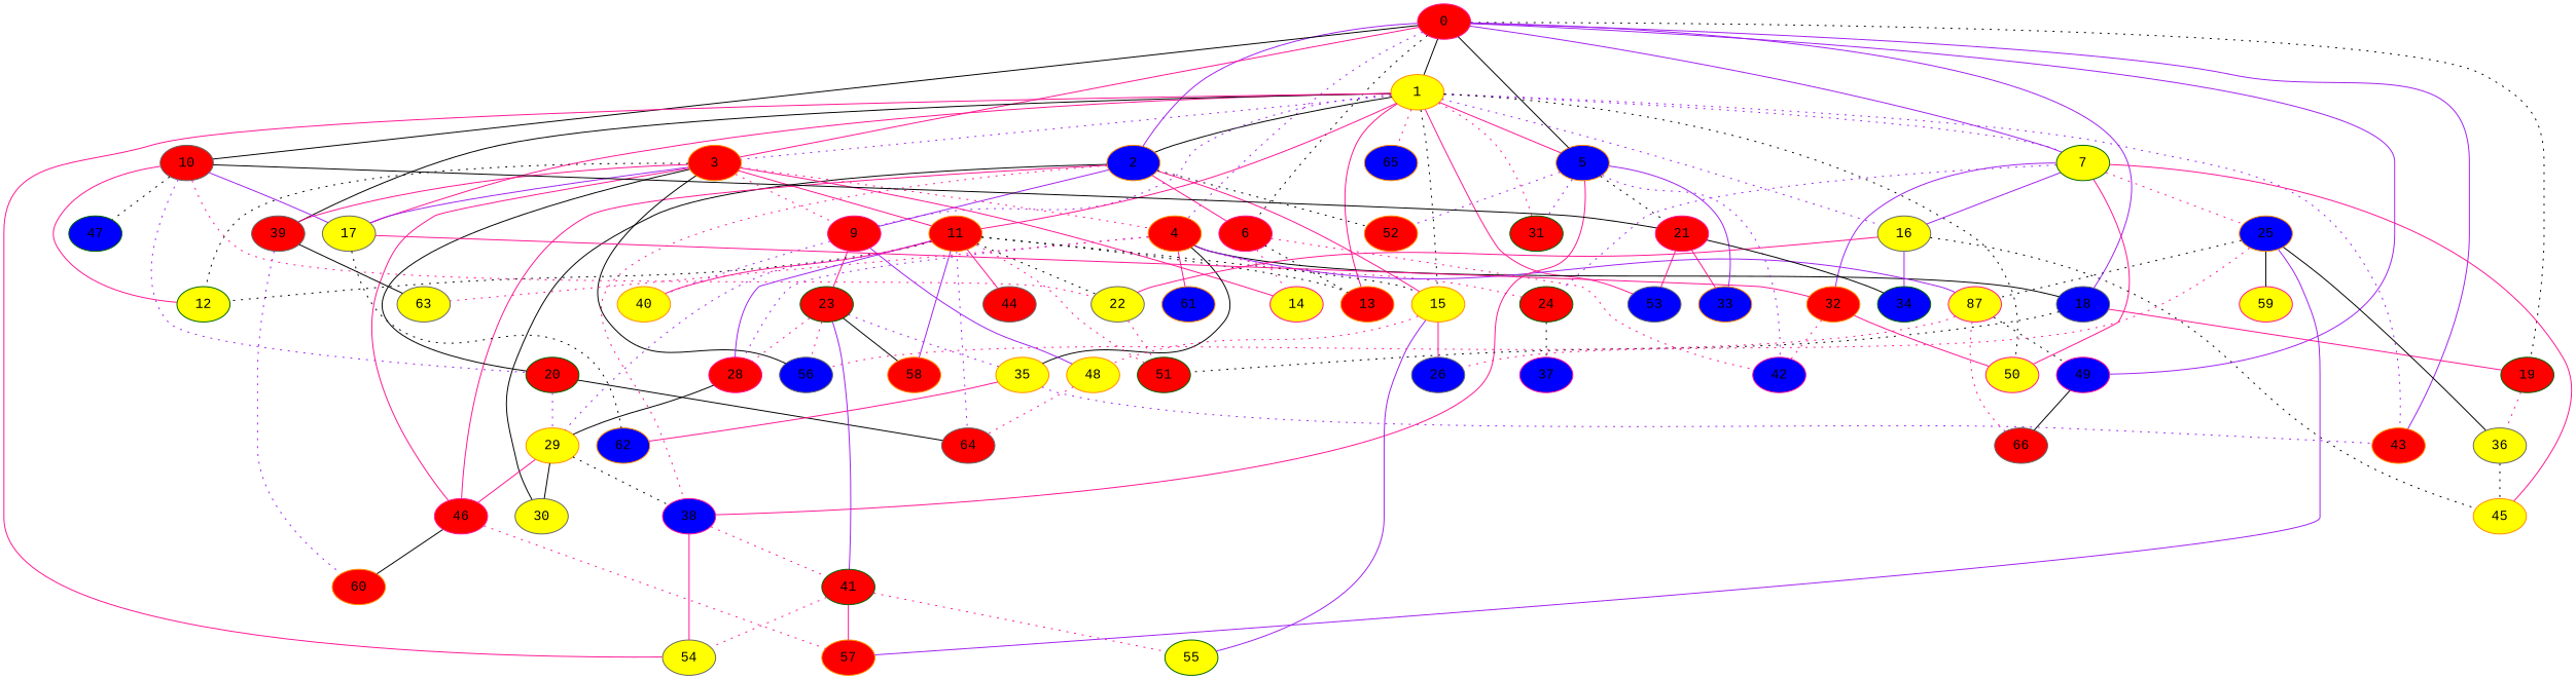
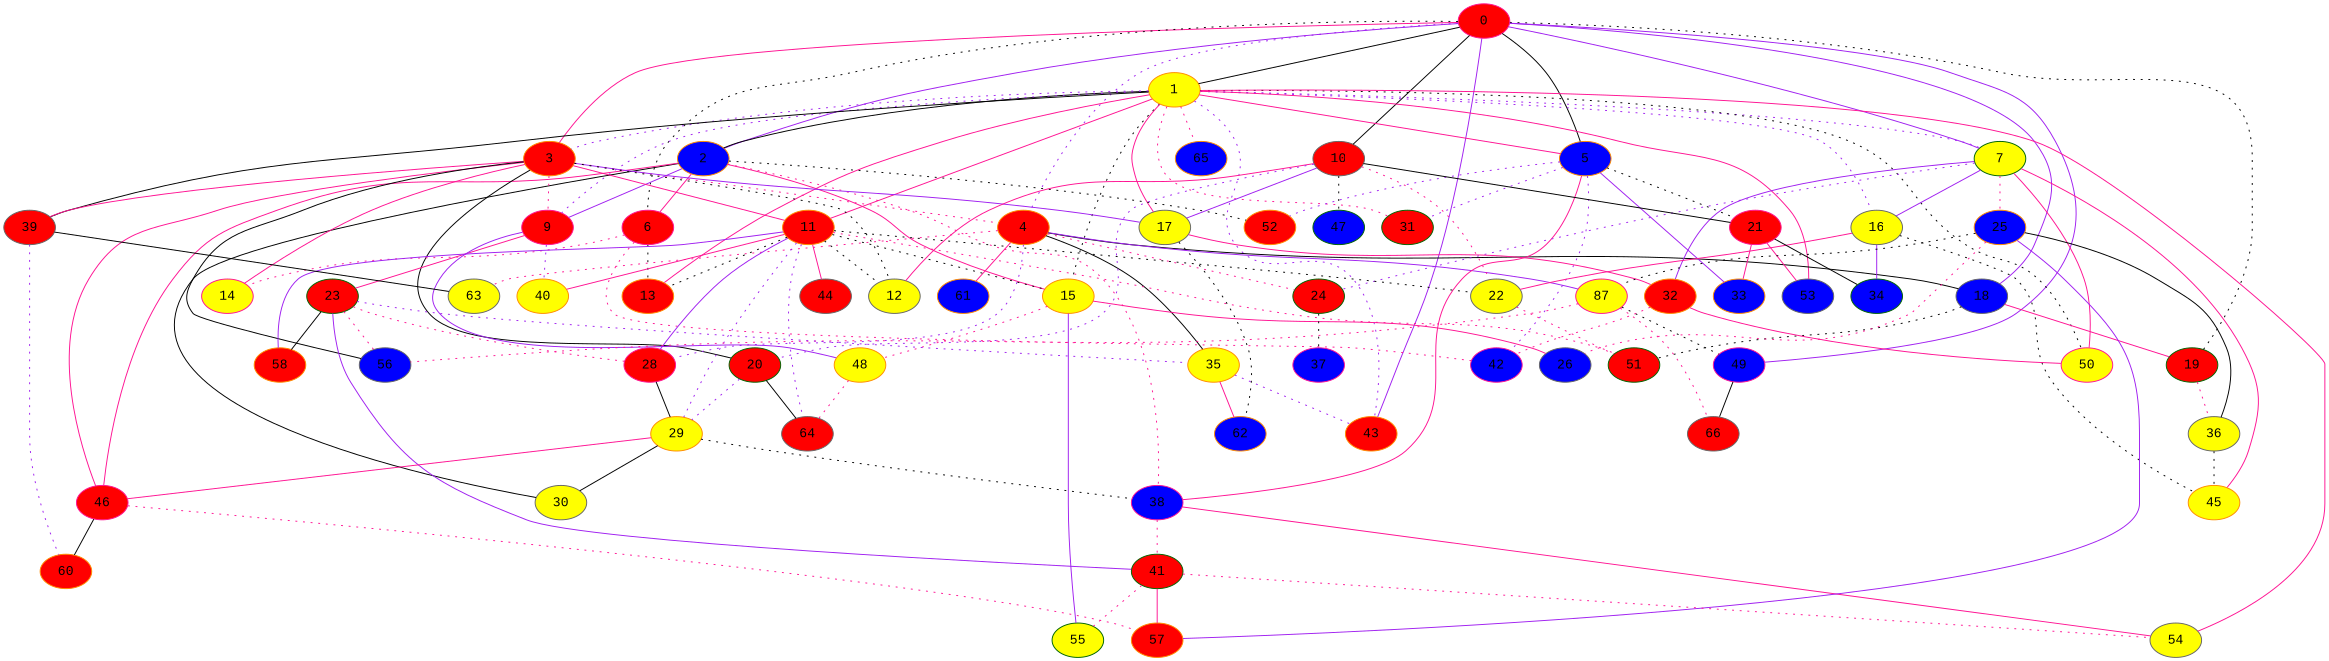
  graph {
    fontname="Liberation Mono"
    node [color=darkorange fillcolor=red fontname="Liberation Mono" style=filled]
    edge [color=deeppink fontname="Liberation Mono" style=solid]
    0 [color=deeppink]
    1 [fillcolor=yellow]
    2 [fillcolor=blue]
    3
    4
    5 [fillcolor=blue]
    6 [color=deeppink]
    7 [color=darkgreen fillcolor=yellow]
    10 [color=gray40]
    18 [color=gray40 fillcolor=blue]
    19 [color=darkgreen]
    43
    49 [color=deeppink fillcolor=blue]
    9 [color=deeppink]
    11
    13
    15 [fillcolor=yellow]
    16 [color=gray40 fillcolor=yellow]
    17 [color=gray40 fillcolor=yellow]
    31 [color=darkgreen]
    39 [color=gray40]
    50 [color=deeppink fillcolor=yellow]
    53 [color=gray40 fillcolor=blue]
    54 [color=gray40 fillcolor=yellow]
    65 [fillcolor=blue]
    30 [color=gray40 fillcolor=yellow]
    38 [color=deeppink fillcolor=blue]
    46 [color=deeppink]
    52
-   12 [color=darkgreen fillcolor=yellow]
+   12 [color=gray40 fillcolor=yellow]
    14 [color=deeppink fillcolor=yellow]
    20 [color=darkgreen]
    56 [color=gray40 fillcolor=blue]
    24 [color=darkgreen]
    n35 [color=deeppink fillcolor=yellow label=87]
    28 [color=deeppink]
    35 [fillcolor=yellow]
    61 [fillcolor=blue]
    63 [color=gray40 fillcolor=yellow]
    21 [color=deeppink]
    33 [fillcolor=blue]
    42 [color=deeppink fillcolor=blue]
    25 [fillcolor=blue]
    32
    45 [fillcolor=yellow]
    22 [color=gray40 fillcolor=yellow]
    47 [color=darkgreen fillcolor=blue]
    51 [color=darkgreen]
    36 [color=gray40 fillcolor=yellow]
    66 [color=gray40]
    23 [color=darkgreen]
    40 [fillcolor=yellow]
    48 [fillcolor=yellow]
    29 [fillcolor=yellow]
    44 [color=gray40]
    58
    64 [color=gray40]
    26 [color=gray40 fillcolor=blue]
    55 [color=darkgreen fillcolor=yellow]
    34 [color=darkgreen fillcolor=blue]
    62 [fillcolor=blue]
    60
    41 [color=darkgreen]
    57
    37 [color=deeppink fillcolor=blue]
-   59 [color=deeppink fillcolor=yellow]
    0 -- 1 [color=black]
    0 -- 2 [color=purple]
    0 -- 3
    0 -- 4 [color=purple style=dotted]
    0 -- 5 [color=black]
    0 -- 6 [color=black style=dotted]
    0 -- 7 [color=purple]
    0 -- 10 [color=black]
    0 -- 18 [color=purple]
    0 -- 19 [color=black style=dotted]
    0 -- 43 [color=purple]
    0 -- 49 [color=purple]
    1 -- 2 [color=black]
    1 -- 3 [color=purple style=dotted]
    1 -- 5
    1 -- 7 [color=purple style=dotted]
    1 -- 43 [color=purple style=dotted]
    1 -- 9 [color=purple style=dotted]
    1 -- 11
    1 -- 13
    1 -- 15 [color=black style=dotted]
    1 -- 16 [color=purple style=dotted]
    1 -- 17
    1 -- 31 [style=dotted]
    1 -- 39 [color=black]
    1 -- 50 [color=black style=dotted]
    1 -- 53
    1 -- 54
    1 -- 65 [style=dotted]
    2 -- 6
    2 -- 9 [color=purple]
    2 -- 15
    2 -- 30 [color=black]
    2 -- 38 [style=dotted]
    2 -- 46
    2 -- 52 [color=black style=dotted]
    3 -- 4 [style=dotted]
    3 -- 9 [style=dotted]
    3 -- 11
    3 -- 17 [color=purple]
    3 -- 39
    3 -- 46
    3 -- 12 [color=black style=dotted]
    3 -- 14
    3 -- 20 [color=black]
    3 -- 56 [color=black]
    4 -- 18 [color=black]
    4 -- 24 [style=dotted]
    4 -- n35 [color=purple]
    4 -- 28 [color=purple style=dotted]
    4 -- 35 [color=black]
    4 -- 61
    4 -- 63 [style=dotted]
    5 -- 31 [color=purple style=dotted]
    5 -- 38
    5 -- 52 [color=purple style=dotted]
    5 -- 21 [color=black style=dotted]
    5 -- 33 [color=purple]
    5 -- 42 [color=purple style=dotted]
    6 -- 13 [color=black style=dotted]
    6 -- 14 [style=dotted]
    6 -- 42 [style=dotted]
    7 -- 16 [color=purple]
    7 -- 50
    7 -- 24 [color=purple style=dotted]
    7 -- 25 [style=dotted]
    7 -- 32 [color=purple]
    7 -- 45
    10 -- 17 [color=purple]
    10 -- 12
    10 -- 20 [color=purple style=dotted]
    10 -- 21 [color=black]
    10 -- 22 [style=dotted]
    10 -- 47 [color=black style=dotted]
    18 -- 19
    18 -- 51 [color=black style=dotted]
    19 -- 36 [style=dotted]
    49 -- 66 [color=black]
    9 -- 23
    9 -- 40 [color=purple style=dotted]
    9 -- 48 [color=purple]
    11 -- 13 [color=black style=dotted]
    11 -- 15 [color=black style=dotted]
    11 -- 12 [color=black style=dotted]
    11 -- 28 [color=purple]
    11 -- 22 [color=black style=dotted]
    11 -- 51 [style=dotted]
    11 -- 40
    11 -- 29 [color=purple style=dotted]
    11 -- 44
    11 -- 58 [color=purple]
    11 -- 64 [color=purple style=dotted]
    15 -- 48 [style=dotted]
    15 -- 26
    15 -- 55 [color=purple]
    16 -- 45 [color=black style=dotted]
    16 -- 22
    16 -- 34 [color=purple]
    17 -- 32
    17 -- 62 [color=black style=dotted]
    39 -- 63 [color=black]
    39 -- 60 [color=purple style=dotted]
    38 -- 54
    38 -- 41 [style=dotted]
    46 -- 60 [color=black]
    46 -- 57 [style=dotted]
    20 -- 29 [color=purple style=dotted]
    20 -- 64 [color=black]
    24 -- 37 [color=black style=dotted]
    n35 -- 49 [color=black style=dotted]
    n35 -- 56 [style=dotted]
    n35 -- 66 [style=dotted]
    28 -- 29 [color=black]
    35 -- 43 [color=purple style=dotted]
    35 -- 62
    21 -- 53
    21 -- 33
    21 -- 34 [color=black]
    25 -- n35 [color=black style=dotted]
    25 -- 36 [color=black]
    25 -- 26 [style=dotted]
    25 -- 57 [color=purple]
-   25 -- 59 [color=black]
    32 -- 50
    32 -- 42 [style=dotted]
    22 -- 51 [style=dotted]
    36 -- 45 [color=black style=dotted]
    23 -- 56 [style=dotted]
    23 -- 28 [style=dotted]
    23 -- 35 [color=purple style=dotted]
    23 -- 58 [color=black]
    23 -- 41 [color=purple]
    48 -- 64 [style=dotted]
    29 -- 30 [color=black]
    29 -- 38 [color=black style=dotted]
    29 -- 46
    41 -- 54 [style=dotted]
    41 -- 55 [style=dotted]
    41 -- 57
  }
